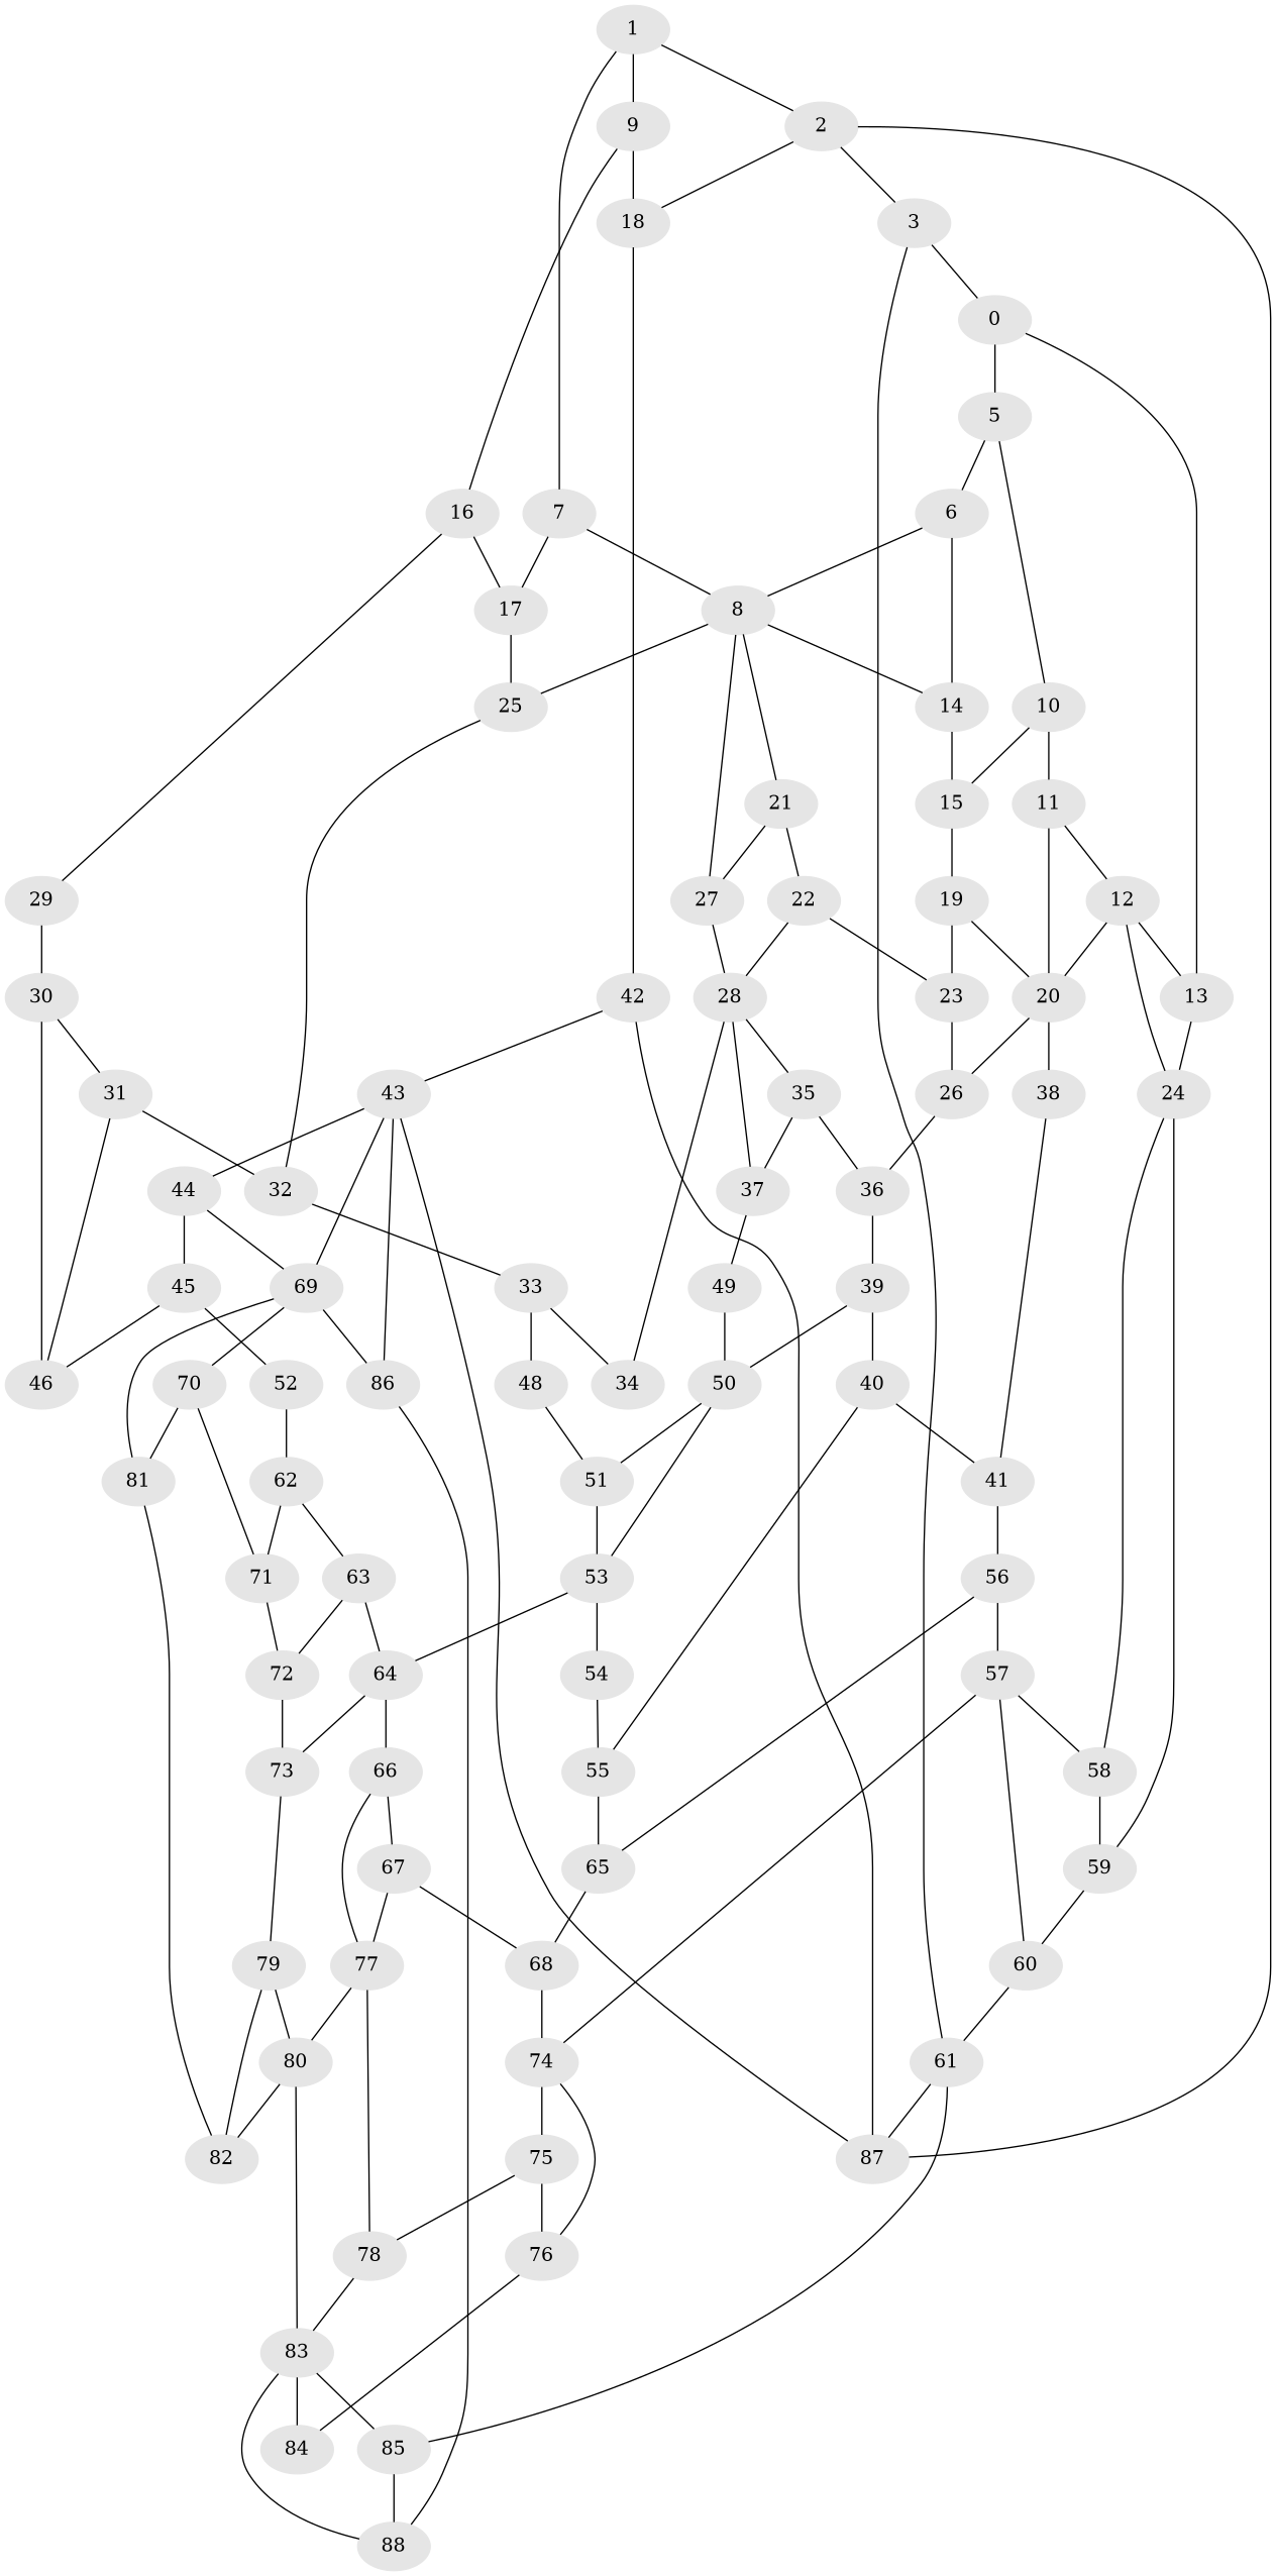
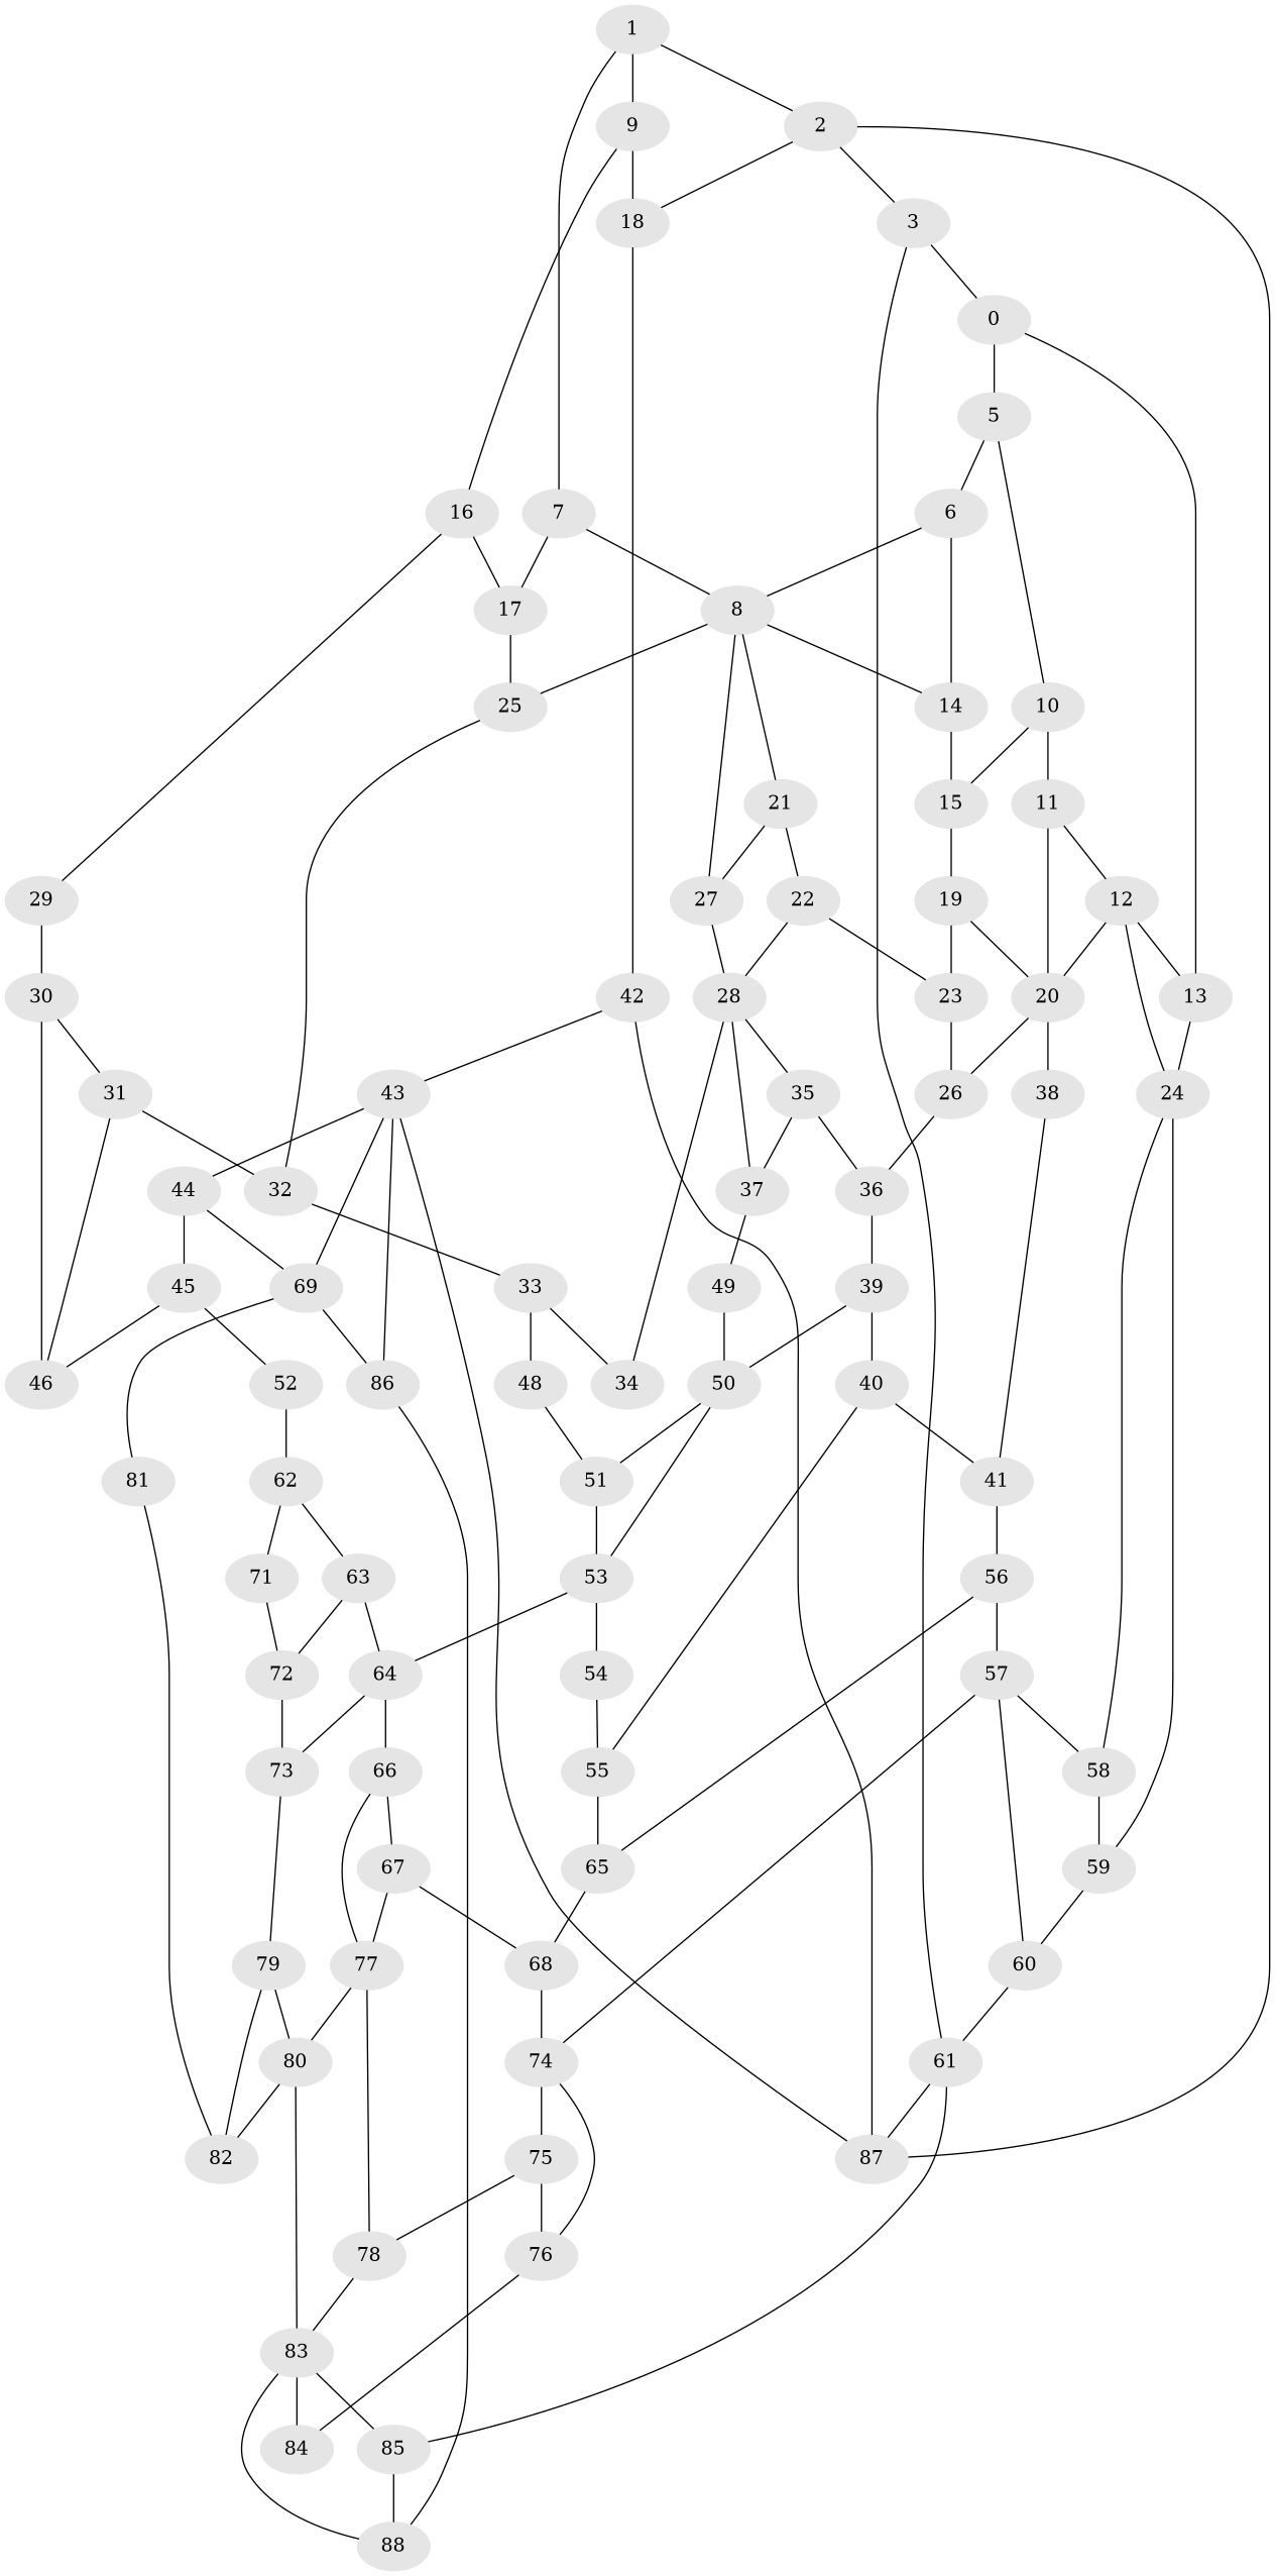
  graph {
    node [color=gray90 style=filled]
    edge [weight=1.0]
    1
    2
    7
    9
    3
    18
    87
    8
    17
    16
    n11 [label=0]
    61
    42
    5
    13
    85
    6
    10
    24
    14
    11
    15
    21
    25
    27
    22
    32
    28
    29
    12
    20
    19
    26
    38
    58
    59
    23
    30
    43
    36
    41
    34
    35
    37
    60
    33
    39
    49
    31
    46
    48
    51
    40
    50
    56
    55
    53
    65
    57
    44
    69
    86
    45
-   70
    81
    88
    52
    62
    54
    64
    63
    71
    66
    73
    68
    74
    75
    76
    72
    67
    77
    79
    78
    80
    82
    84
    83
    1 -- 2
    1 -- 7
    1 -- 9 [weight=2.0]
    2 -- 3
    2 -- 18
    2 -- 87
    7 -- 8
    7 -- 17
    9 -- 18
    9 -- 16
    3 -- n11 [weight=2.0]
    3 -- 61
    18 -- 42
    8 -- 14
    8 -- 21
    8 -- 25
    8 -- 27
    17 -- 25
    16 -- 17
    16 -- 29
    n11 -- 5
    n11 -- 13 [weight=2.0]
    61 -- 87
    61 -- 85
    42 -- 87
    42 -- 43
    5 -- 6
    5 -- 10
    13 -- 24 [weight=2.0]
    85 -- 88
    6 -- 8
    6 -- 14 [weight=2.0]
    10 -- 11
    10 -- 15
    24 -- 58
    24 -- 59
    14 -- 15
    11 -- 12
    11 -- 20
    15 -- 19
    21 -- 27
    21 -- 22
    25 -- 32
    27 -- 28
    22 -- 28
    22 -- 23
    32 -- 33
    28 -- 34 [weight=2.0]
    28 -- 35
    28 -- 37
    29 -- 30 [weight=2.0]
    12 -- 13 [weight=2.0]
    12 -- 24
    12 -- 20
    20 -- 26
    20 -- 38 [weight=2.0]
    19 -- 20
    19 -- 23
    26 -- 36
    38 -- 41
    58 -- 59
    59 -- 60
    23 -- 26
    30 -- 31
    30 -- 46 [weight=3.0]
    43 -- 87
    43 -- 44
    43 -- 69 [weight=2.0]
    43 -- 86
    36 -- 39
    41 -- 56
    35 -- 36
    35 -- 37
    37 -- 49
    60 -- 61
    33 -- 34
    33 -- 48
    39 -- 40
    39 -- 50
    49 -- 50 [weight=2.0]
    31 -- 32
    31 -- 46
    48 -- 51
    51 -- 53
    40 -- 41
    40 -- 55
    50 -- 51
    50 -- 53
    56 -- 65
    56 -- 57 [weight=2.0]
    55 -- 65
    53 -- 54 [weight=2.0]
    53 -- 64 [weight=2.0]
    65 -- 68
    57 -- 58
    57 -- 60
    57 -- 74 [weight=2.0]
    44 -- 69
    44 -- 45
    69 -- 86
-   69 -- 70
    69 -- 81
    86 -- 88
    45 -- 46
    45 -- 52
-   70 -- 81
-   70 -- 71
    81 -- 82
    52 -- 62
    62 -- 63
    62 -- 71
    54 -- 55
    64 -- 66 [weight=2.0]
    64 -- 73
    63 -- 64
    63 -- 72
    71 -- 72
    66 -- 67
    66 -- 77
    73 -- 79
    68 -- 74
    74 -- 75
    74 -- 76
    75 -- 76
    75 -- 78
    76 -- 84
    72 -- 73
    67 -- 68
    67 -- 77
    77 -- 78 [weight=2.0]
    77 -- 80 [weight=2.0]
    79 -- 80
    79 -- 82
    78 -- 83
    80 -- 82
    80 -- 83
    83 -- 85
    83 -- 88
    83 -- 84 [weight=2.0]
  }
